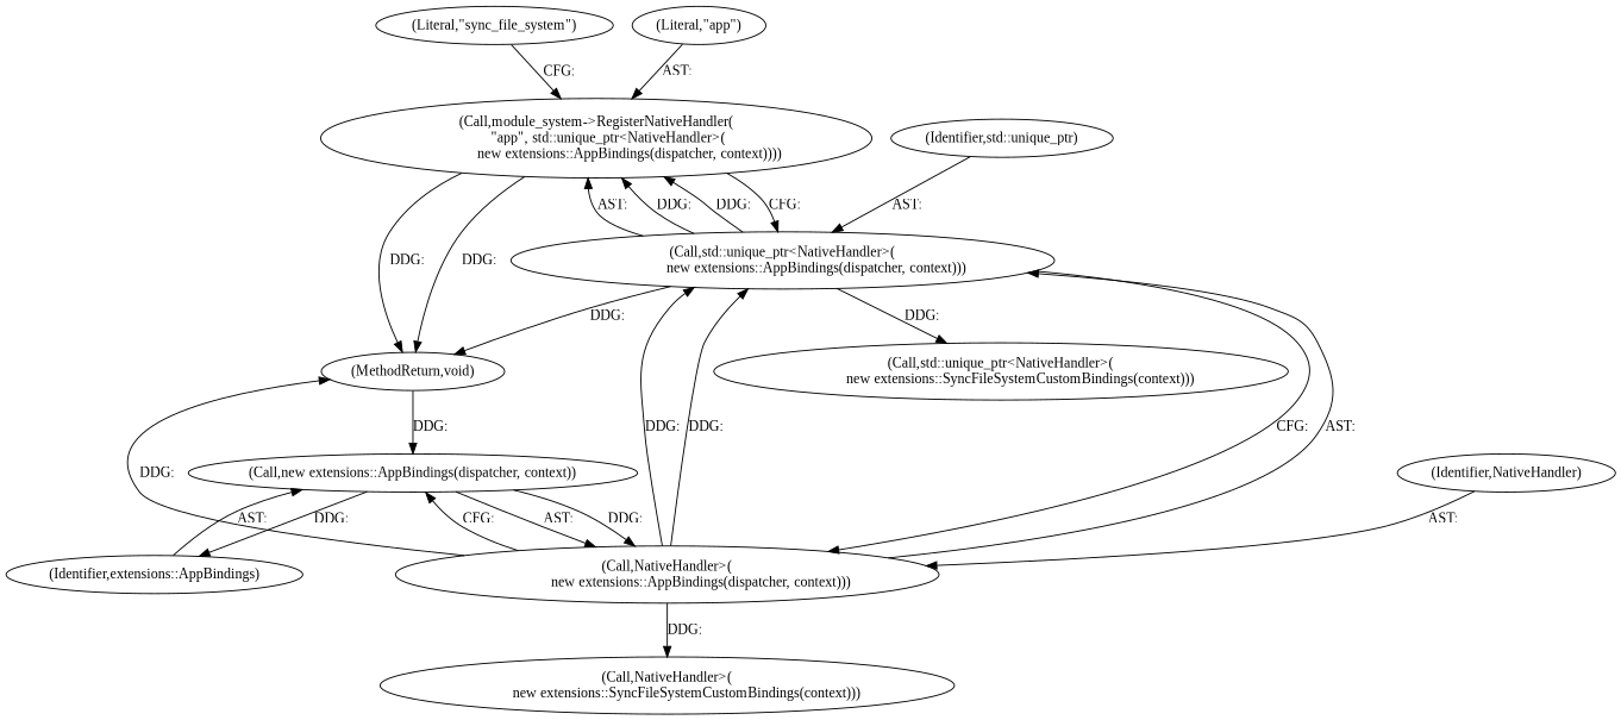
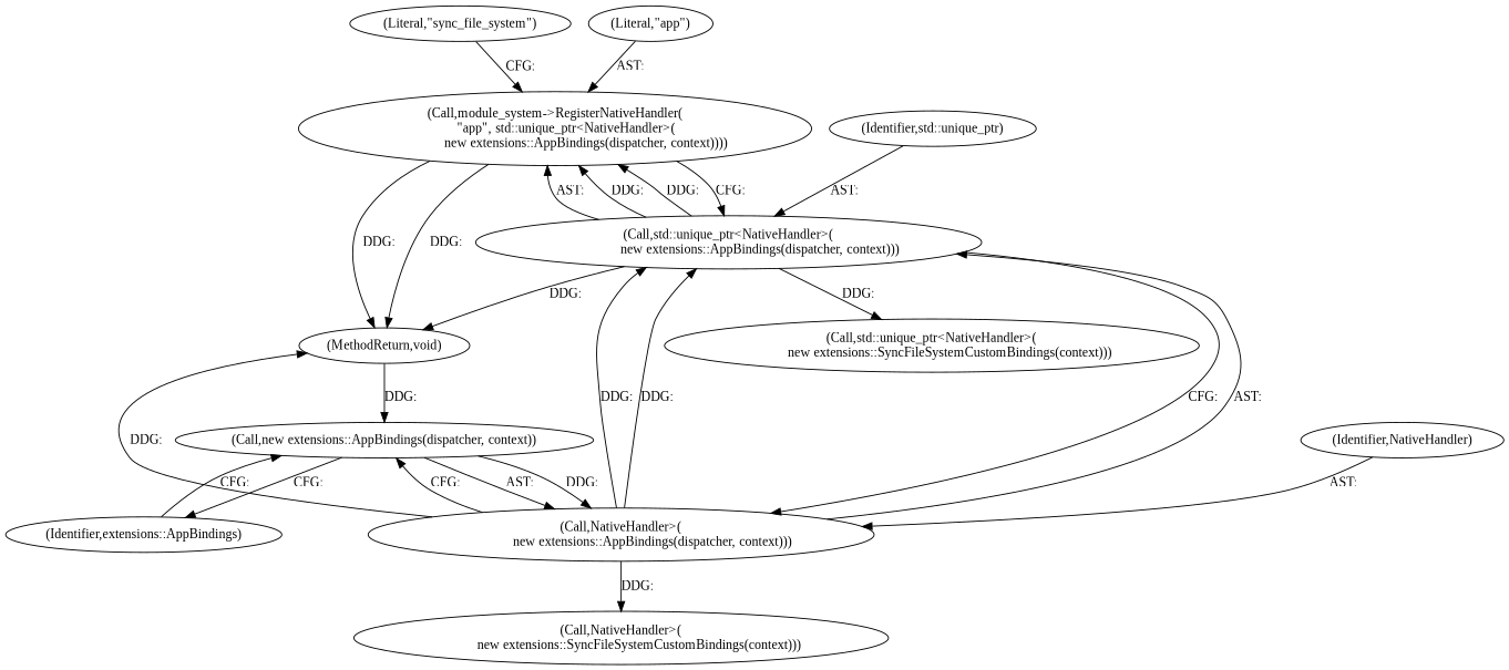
  digraph {
    fontname="Liberation Serif"
    node [fontname="Liberation Serif"]
    edge [fontname="Liberation Serif"]
    n1 [label="(Call,module_system->RegisterNativeHandler(\n      \"app\", std::unique_ptr<NativeHandler>(\n                 new extensions::AppBindings(dispatcher, context))))"]
    n2 [label="(Call,std::unique_ptr<NativeHandler>(\n                 new extensions::AppBindings(dispatcher, context)))"]
    n3 [label="(MethodReturn,void)"]
    n4 [label="(Call,NativeHandler>(\n                 new extensions::AppBindings(dispatcher, context)))"]
    n5 [label="(Call,std::unique_ptr<NativeHandler>(\n          new extensions::SyncFileSystemCustomBindings(context)))"]
    n6 [label="(Call,new extensions::AppBindings(dispatcher, context))"]
    n7 [label="(Call,NativeHandler>(\n          new extensions::SyncFileSystemCustomBindings(context)))"]
    n8 [label="(Identifier,extensions::AppBindings)"]
    n9 [label="(Literal,\"sync_file_system\")"]
    n10 [label="(Identifier,NativeHandler)"]
    n11 [label="(Literal,\"app\")"]
    n12 [label="(Identifier,std::unique_ptr)"]
    n1 -> n2 [label="CFG: "]
    n1 -> n3 [label="DDG: "]
    n1 -> n3 [label="DDG: "]
    n2 -> n1 [label="AST: "]
    n2 -> n1 [label="DDG: "]
    n2 -> n1 [label="DDG: "]
    n2 -> n3 [label="DDG: "]
    n2 -> n4 [label="CFG: "]
    n2 -> n5 [label="DDG: "]
    n3 -> n6 [label="DDG: "]
    n4 -> n2 [label="AST: "]
    n4 -> n2 [label="DDG: "]
    n4 -> n2 [label="DDG: "]
    n4 -> n3 [label="DDG: "]
    n4 -> n6 [label="CFG: "]
    n4 -> n7 [label="DDG: "]
    n6 -> n4 [label="AST: "]
    n6 -> n4 [label="DDG: "]
-   n6 -> n8 [label="DDG: "]
-   n8 -> n6 [label="AST: "]
+   n6 -> n8 [label="CFG: "]
+   n8 -> n6 [label="CFG: "]
    n9 -> n1 [label="CFG: "]
    n10 -> n4 [label="AST: "]
    n11 -> n1 [label="AST: "]
    n12 -> n2 [label="AST: "]
  }
